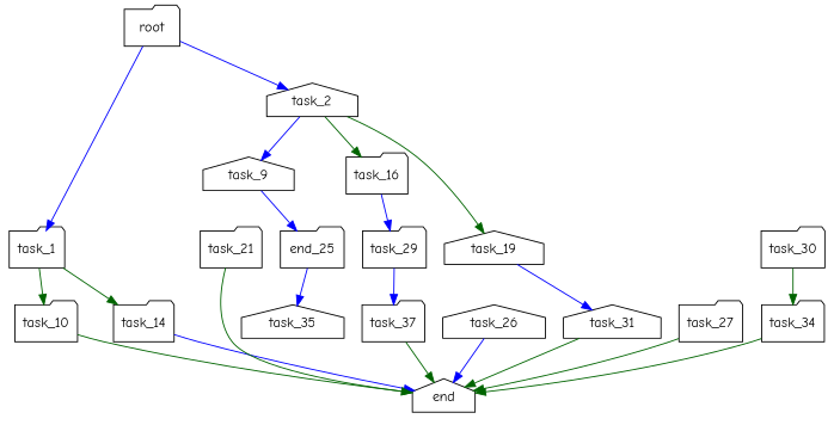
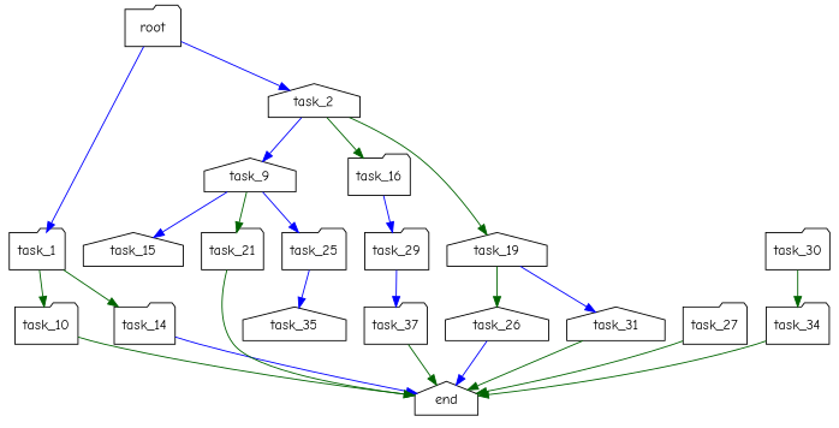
  digraph {
    fontname="Comic Neue"
    node [fontname="Comic Neue" shape=folder]
    edge [color=darkgreen fontname="Comic Neue"]
    root
    task_1
    task_2 [shape=house]
    task_10
    task_14
    task_9 [shape=house]
    task_16
    task_19 [shape=house]
    end [shape=house]
+   task_15 [shape=house]
    task_21
-   task_25 [label=end_25]
+   task_25
    task_29
    task_26 [shape=house]
    task_31 [shape=house]
    task_35 [shape=house]
    task_27
    task_37
    task_30
    task_34
    root -> task_1 [color=blue]
    root -> task_2 [color=blue]
    task_1 -> task_10
    task_1 -> task_14
    task_2 -> task_9 [color=blue]
    task_2 -> task_16
    task_2 -> task_19
    task_10 -> end
    task_14 -> end [color=blue]
+   task_9 -> task_15 [color=blue]
+   task_9 -> task_21
    task_9 -> task_25 [color=blue]
    task_16 -> task_29 [color=blue]
+   task_19 -> task_26
    task_19 -> task_31 [color=blue]
    task_21 -> end
    task_25 -> task_35 [color=blue]
    task_29 -> task_37 [color=blue]
    task_26 -> end [color=blue]
    task_31 -> end
    task_27 -> end
    task_37 -> end
    task_30 -> task_34
    task_34 -> end
  }
